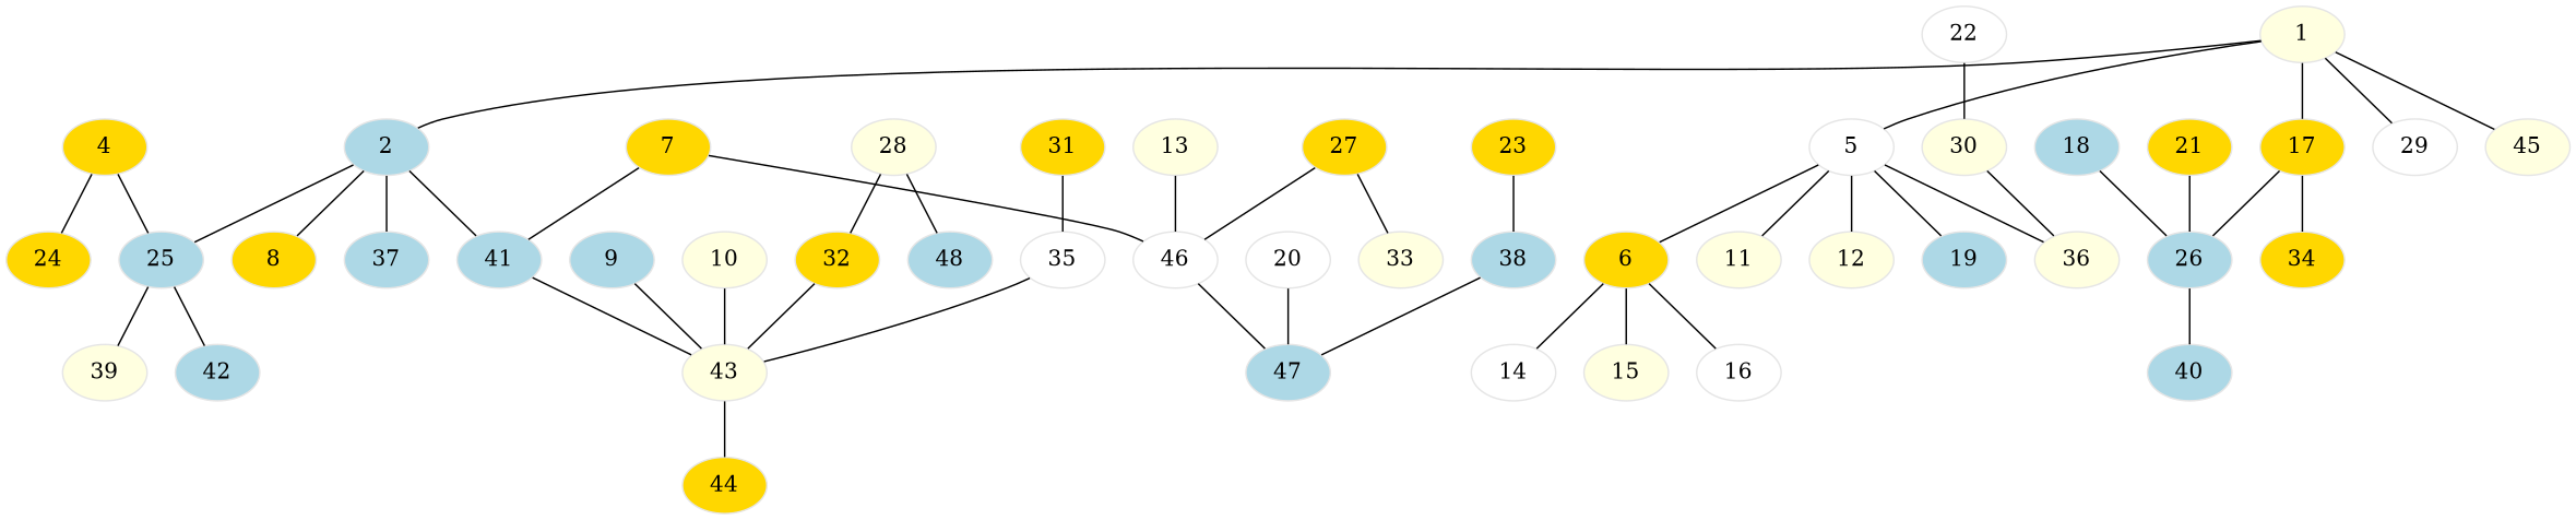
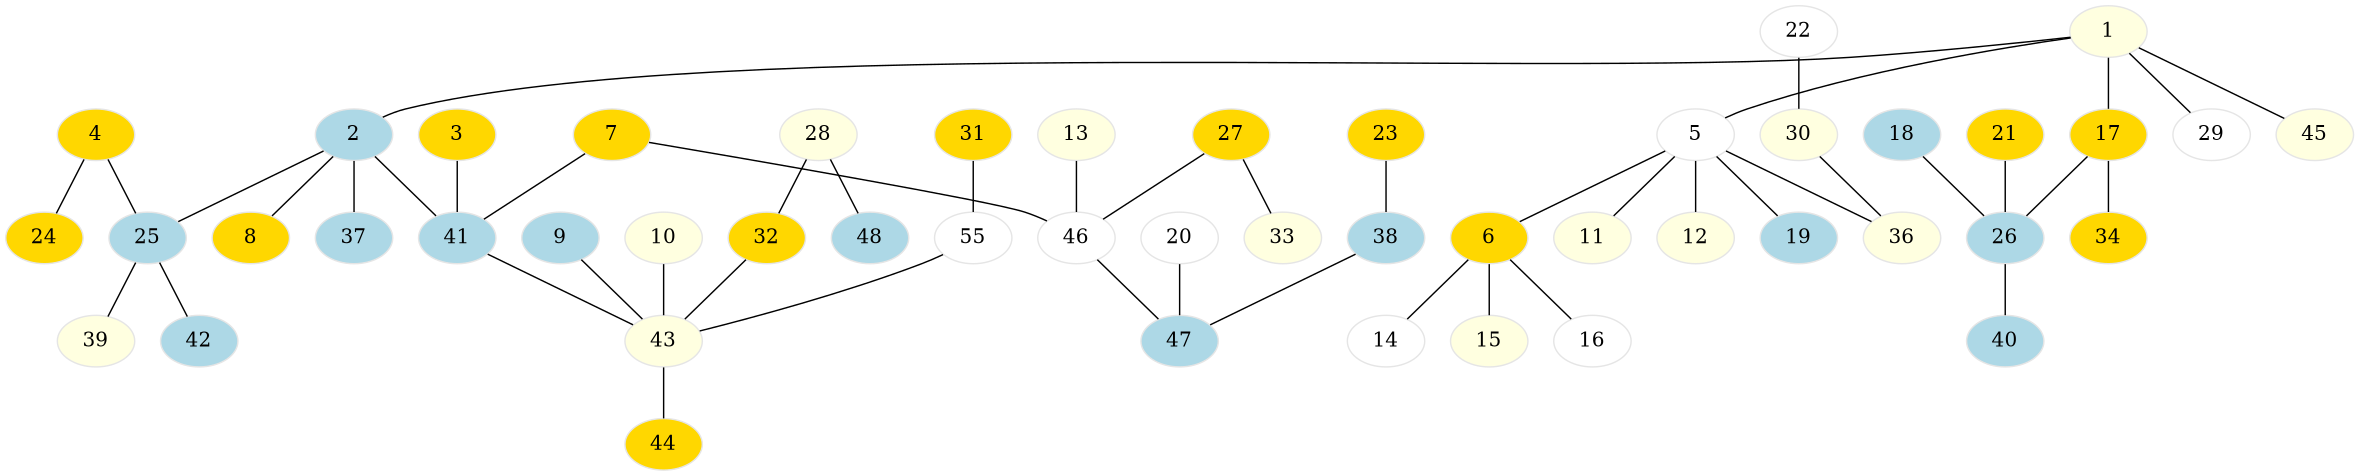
  graph {
    node [color=gray90 fillcolor=gold style=filled]
    edge [weight=1.0]
    1 [fillcolor=lightyellow]
    2 [fillcolor=lightblue]
    5 [fillcolor=white]
    17
    29 [fillcolor=white]
    45 [fillcolor=lightyellow]
    8
    25 [fillcolor=lightblue]
    37 [fillcolor=lightblue]
    41 [fillcolor=lightblue]
    6
    11 [fillcolor=lightyellow]
    12 [fillcolor=lightyellow]
    19 [fillcolor=lightblue]
    36 [fillcolor=lightyellow]
    26 [fillcolor=lightblue]
    34
    39 [fillcolor=lightyellow]
    42 [fillcolor=lightblue]
    43 [fillcolor=lightyellow]
+   3
    4
    24
    14 [fillcolor=white]
    15 [fillcolor=lightyellow]
    16 [fillcolor=white]
    7
    46 [fillcolor=white]
    47 [fillcolor=lightblue]
    9 [fillcolor=lightblue]
    44
    10 [fillcolor=lightyellow]
    13 [fillcolor=lightyellow]
    40 [fillcolor=lightblue]
    18 [fillcolor=lightblue]
    20 [fillcolor=white]
    21
    22 [fillcolor=white]
    30 [fillcolor=lightyellow]
    38 [fillcolor=lightblue]
    23
    27
    33 [fillcolor=lightyellow]
    28 [fillcolor=lightyellow]
    32
    48 [fillcolor=lightblue]
-   35 [fillcolor=white]
+   35 [fillcolor=white label=55]
    31
    1 -- 2
    1 -- 5
    1 -- 17
    1 -- 29
    1 -- 45
    2 -- 8
    2 -- 25
    2 -- 37
    2 -- 41
    5 -- 6
    5 -- 11
    5 -- 12
    5 -- 19
    5 -- 36
    17 -- 26
    17 -- 34
    25 -- 39
    25 -- 42
    41 -- 43
    6 -- 14
    6 -- 15
    6 -- 16
    26 -- 40
    43 -- 44
+   3 -- 41
    4 -- 25
    4 -- 24
    7 -- 41
    7 -- 46
    46 -- 47
    9 -- 43
    10 -- 43
    13 -- 46
    18 -- 26
    20 -- 47
    21 -- 26
    22 -- 30
    30 -- 36
    38 -- 47
    23 -- 38
    27 -- 46
    27 -- 33
    28 -- 32
    28 -- 48
    32 -- 43
    35 -- 43
    31 -- 35
  }
